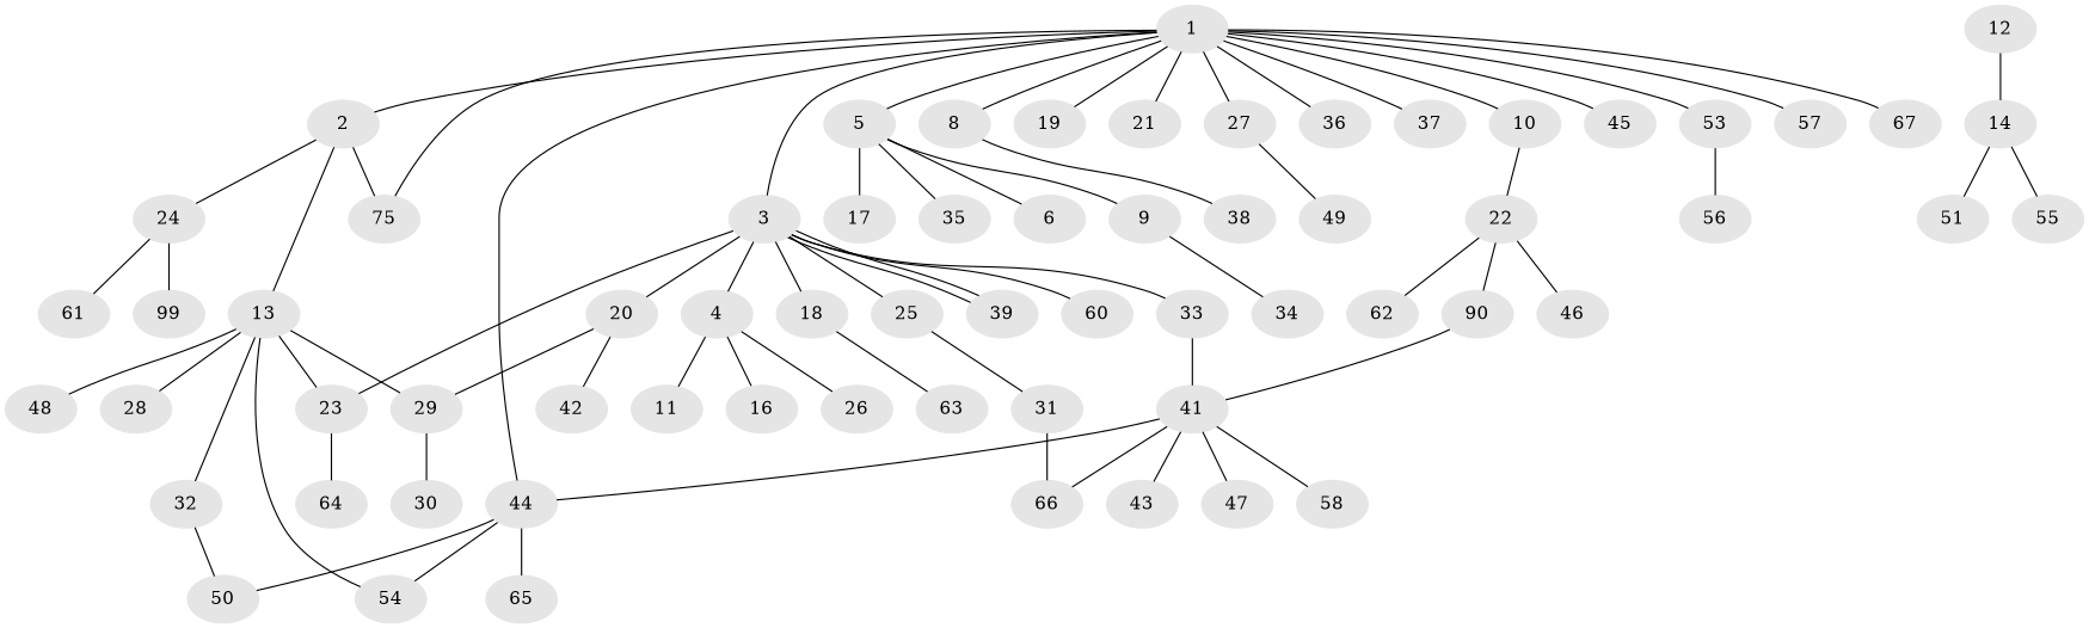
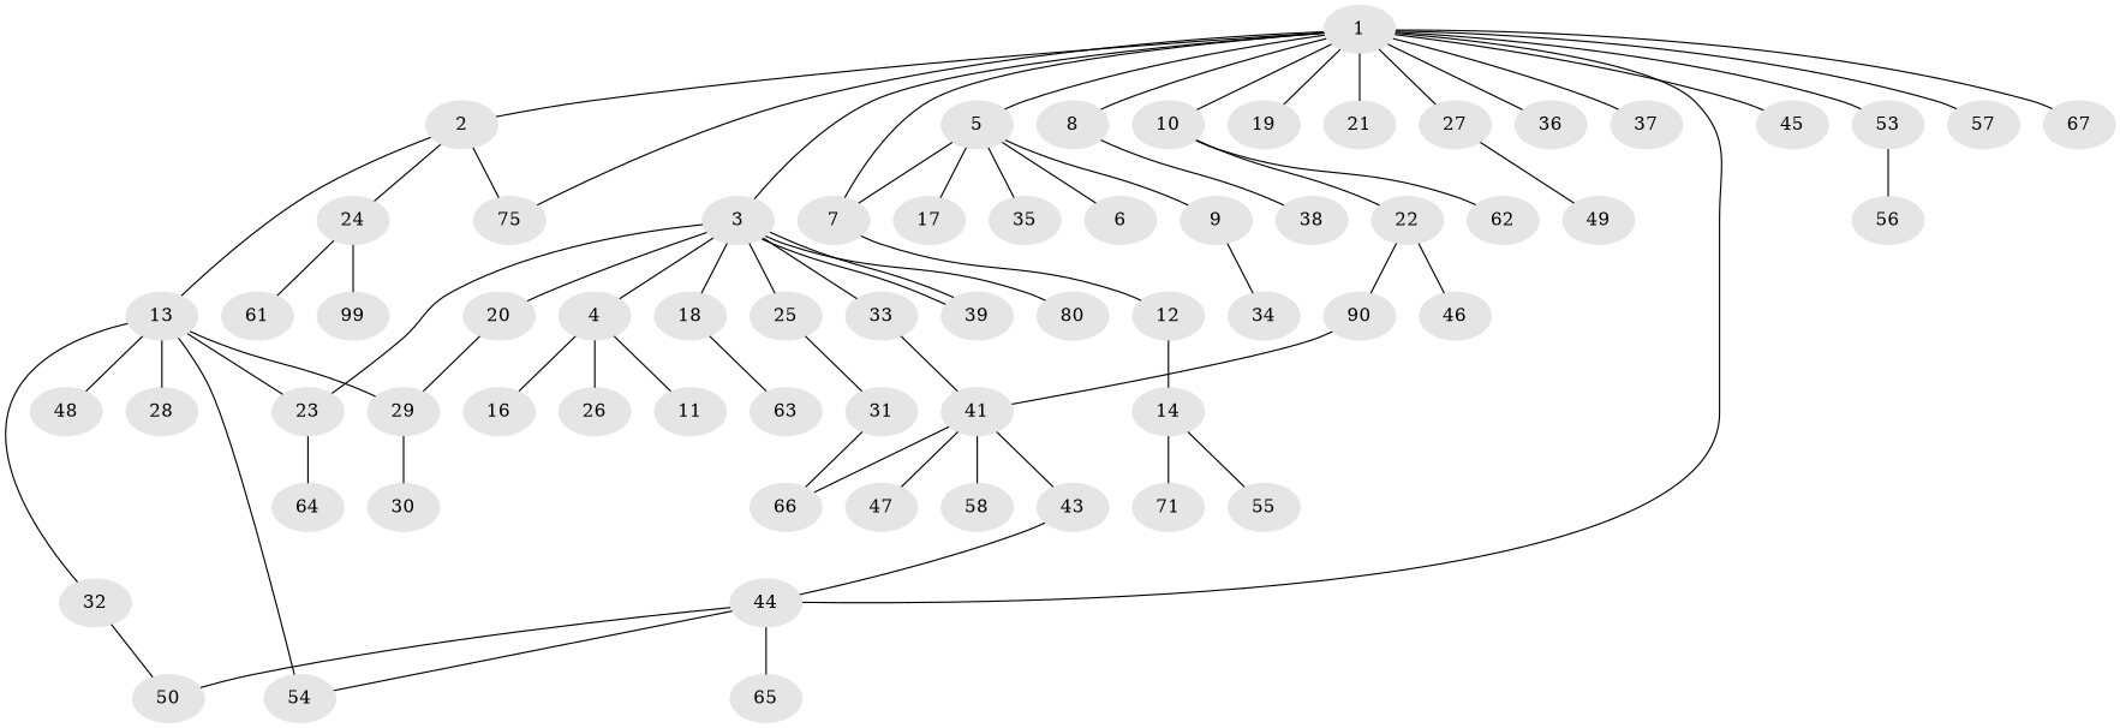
  graph {
    node [color=gray90 style=filled]
    1
    2
    3
    5
+   7
    8
    10
    n8 [label=75]
    19
    21
    27
    36
    37
    44
    45
    53
    57
    67
    13
    24
    4
    18
    20
    23
    25
    33
    39
-   60
+   60 [label=80]
    6
    9
    17
    35
    12
    38
    22
    49
    54
    50
    65
    56
    28
    29
    32
    48
    n45 [label=99]
    61
    11
    16
    26
    63
-   42
    64
    31
    41
    34
    14
    n57 [label=90]
    46
    62
-   51
+   51 [label=71]
    55
    30
    66
    43
    47
    58
    1 -- 2
    1 -- 3
    1 -- 5
+   1 -- 7
    1 -- 8
    1 -- 10
    1 -- n8
    1 -- 19
    1 -- 21
    1 -- 27
    1 -- 36
    1 -- 37
    1 -- 44
    1 -- 45
    1 -- 53
    1 -- 57
    1 -- 67
    2 -- n8
    2 -- 13
    2 -- 24
    3 -- 4
    3 -- 18
    3 -- 20
    3 -- 23
    3 -- 25
    3 -- 33
    3 -- 39
    3 -- 39
    3 -- 60
+   5 -- 7
    5 -- 6
    5 -- 9
    5 -- 17
    5 -- 35
+   7 -- 12
    8 -- 38
    10 -- 22
    27 -- 49
    44 -- 54
    44 -- 50
    44 -- 65
    53 -- 56
    13 -- 23
    13 -- 54
    13 -- 28
    13 -- 29
    13 -- 32
    13 -- 48
    24 -- n45
    24 -- 61
    4 -- 11
    4 -- 16
    4 -- 26
    18 -- 63
    20 -- 29
-   20 -- 42
    23 -- 64
    25 -- 31
    33 -- 41
    9 -- 34
    12 -- 14
    22 -- n57
    22 -- 46
-   22 -- 62
+   10 -- 62
    29 -- 30
    32 -- 50
    31 -- 66
-   41 -- 44
+   43 -- 44
    41 -- 66
    41 -- 43
    41 -- 47
    41 -- 58
    14 -- 51
    14 -- 55
    n57 -- 41
  }
